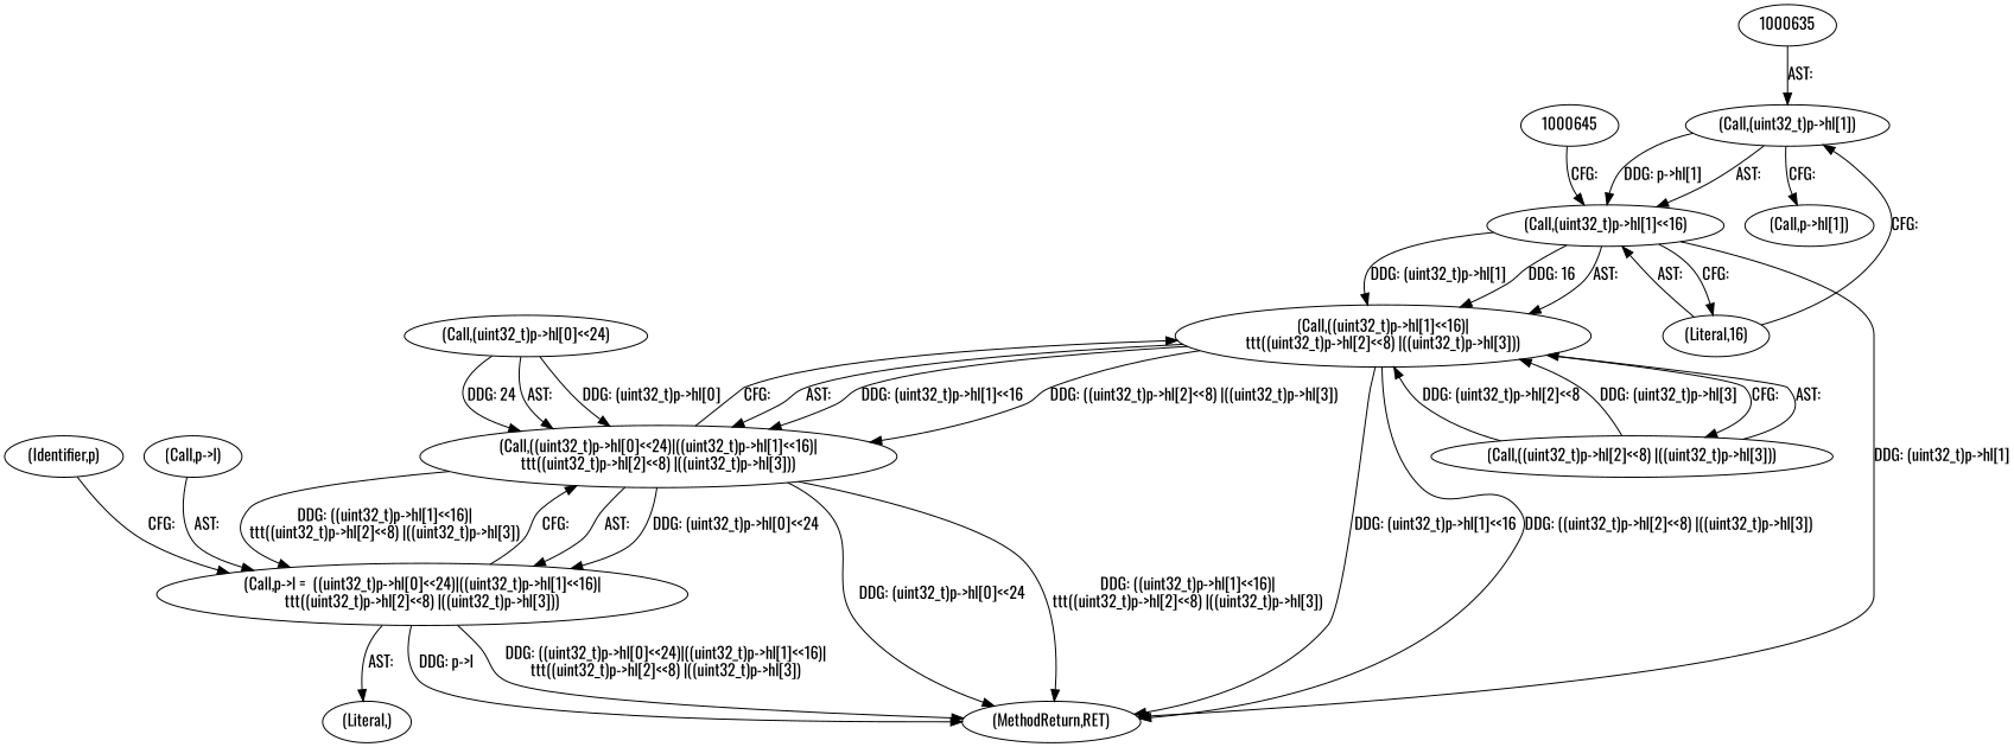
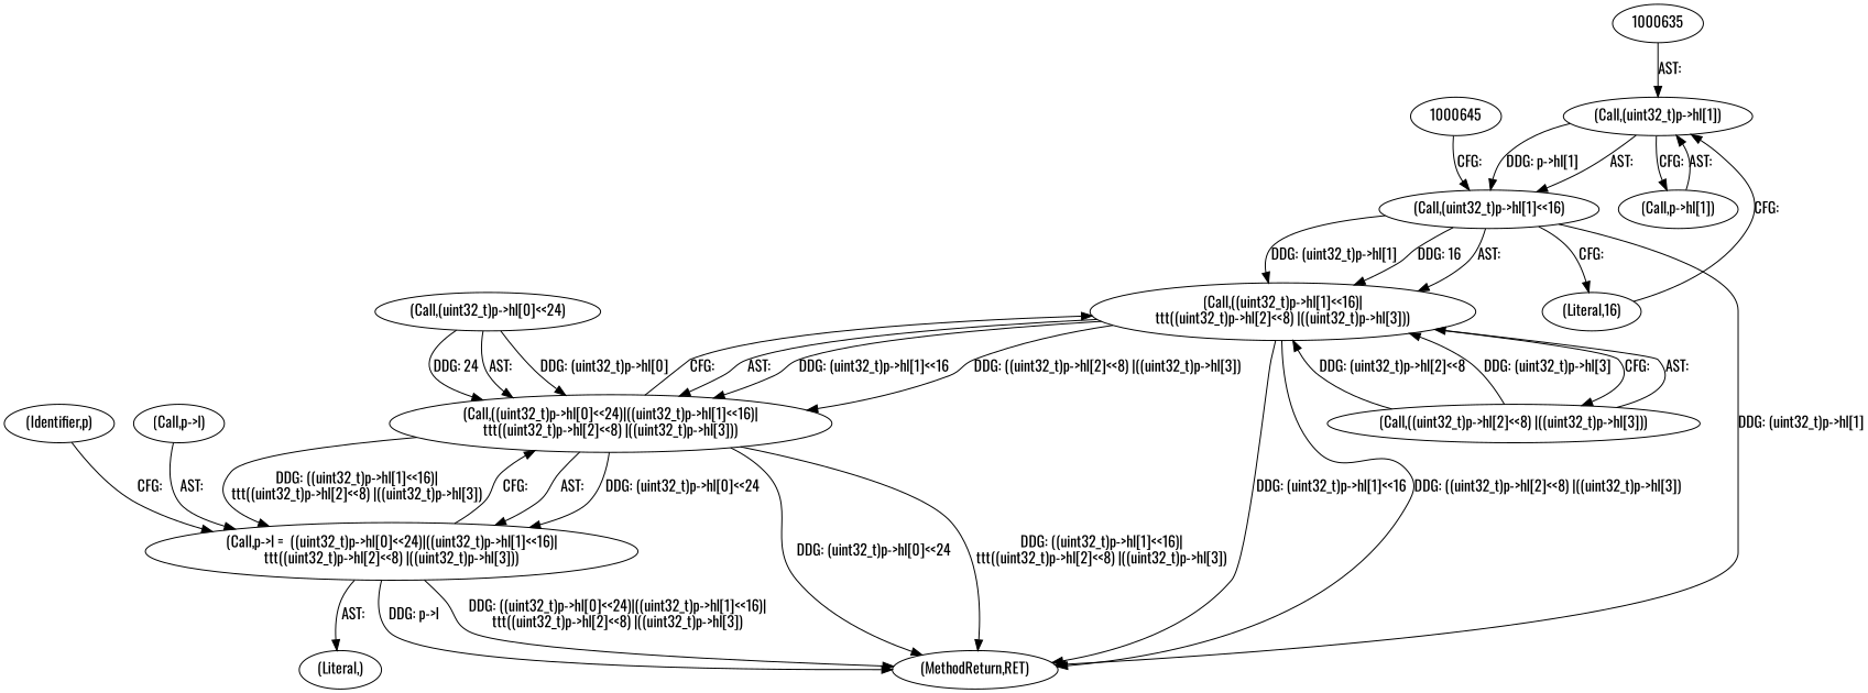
  digraph {
    fontname=Oswald
    node [fontname=Oswald]
    edge [fontname=Oswald]
    n1 [label="(Call,(uint32_t)p->hl[1])"]
    n2 [label="(Call,(uint32_t)p->hl[1]<<16)"]
    n3 [label="(Call,p->hl[1])"]
    n4 [label="(MethodReturn,RET)"]
    n5 [label="(Call,((uint32_t)p->hl[1]<<16)|\n\t\t\t((uint32_t)p->hl[2]<<8) |((uint32_t)p->hl[3]))"]
    n6 [label="(Literal,16)"]
    n7 [label="(Call,((uint32_t)p->hl[0]<<24)|((uint32_t)p->hl[1]<<16)|\n\t\t\t((uint32_t)p->hl[2]<<8) |((uint32_t)p->hl[3]))"]
    n8 [label="(Call,((uint32_t)p->hl[2]<<8) |((uint32_t)p->hl[3]))"]
    n9 [label="(Call,p->l =  ((uint32_t)p->hl[0]<<24)|((uint32_t)p->hl[1]<<16)|\n\t\t\t((uint32_t)p->hl[2]<<8) |((uint32_t)p->hl[3]))"]
    n10 [label="(Literal,)"]
    n11 [label="(Call,p->l)"]
    n12 [label="(Call,(uint32_t)p->hl[0]<<24)"]
    n13 [label="(Identifier,p)"]
    1000635
    1000645
    n1 -> n2 [label="AST: "]
    n1 -> n2 [label="DDG: p->hl[1]"]
    n1 -> n3 [label="CFG: "]
    n2 -> n4 [label="DDG: (uint32_t)p->hl[1]"]
    n2 -> n5 [label="AST: "]
    n2 -> n5 [label="DDG: (uint32_t)p->hl[1]"]
    n2 -> n5 [label="DDG: 16"]
    n2 -> n6 [label="CFG: "]
+   n3 -> n1 [label="AST: "]
    n5 -> n4 [label="DDG: (uint32_t)p->hl[1]<<16"]
    n5 -> n4 [label="DDG: ((uint32_t)p->hl[2]<<8) |((uint32_t)p->hl[3])"]
    n5 -> n7 [label="AST: "]
    n5 -> n7 [label="DDG: (uint32_t)p->hl[1]<<16"]
    n5 -> n7 [label="DDG: ((uint32_t)p->hl[2]<<8) |((uint32_t)p->hl[3])"]
    n5 -> n8 [label="CFG: "]
    n6 -> n1 [label="CFG: "]
-   n6 -> n2 [label="AST: "]
    n7 -> n4 [label="DDG: (uint32_t)p->hl[0]<<24"]
    n7 -> n4 [label="DDG: ((uint32_t)p->hl[1]<<16)|\n\t\t\t((uint32_t)p->hl[2]<<8) |((uint32_t)p->hl[3])"]
    n7 -> n5 [label="CFG: "]
    n7 -> n9 [label="AST: "]
    n7 -> n9 [label="DDG: (uint32_t)p->hl[0]<<24"]
    n7 -> n9 [label="DDG: ((uint32_t)p->hl[1]<<16)|\n\t\t\t((uint32_t)p->hl[2]<<8) |((uint32_t)p->hl[3])"]
    n8 -> n5 [label="AST: "]
    n8 -> n5 [label="DDG: (uint32_t)p->hl[2]<<8"]
    n8 -> n5 [label="DDG: (uint32_t)p->hl[3]"]
    n9 -> n4 [label="DDG: ((uint32_t)p->hl[0]<<24)|((uint32_t)p->hl[1]<<16)|\n\t\t\t((uint32_t)p->hl[2]<<8) |((uint32_t)p->hl[3])"]
    n9 -> n4 [label="DDG: p->l"]
    n9 -> n7 [label="CFG: "]
    n9 -> n10 [label="AST: "]
    n11 -> n9 [label="AST: "]
    n12 -> n7 [label="AST: "]
    n12 -> n7 [label="DDG: (uint32_t)p->hl[0]"]
    n12 -> n7 [label="DDG: 24"]
    n13 -> n9 [label="CFG: "]
    1000635 -> n1 [label="AST: "]
    1000645 -> n2 [label="CFG: "]
  }
